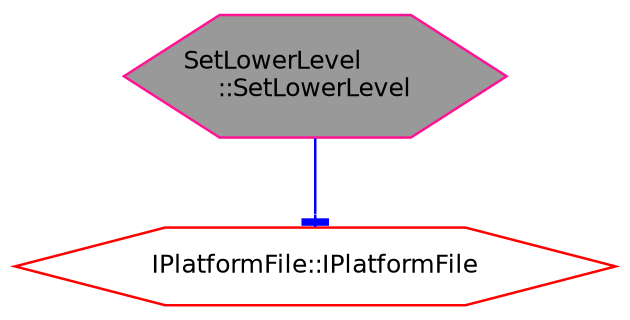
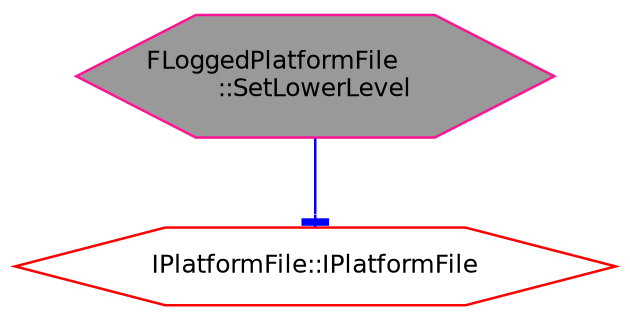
  digraph {
    rankdir=TB
    node [fontname=Helvetica fontsize=10 shape=hexagon style=filled]
-   n1 [color=deeppink fillcolor=grey60 fontcolor=black height=0.2 label="SetLowerLevel\l::SetLowerLevel" width=0.4]
+   n1 [color=deeppink fillcolor=grey60 fontcolor=black height=0.2 label="FLoggedPlatformFile\l::SetLowerLevel" width=0.4]
    n2 [color=red fillcolor=white height=0.2 label="IPlatformFile::IPlatformFile" width=0.4]
    n1 -> n2 [color=blue fontname=Helvetica fontsize=10 labelfontname=Helvetica labelfontsize=10 style=solid arrowhead=tee]
  }
